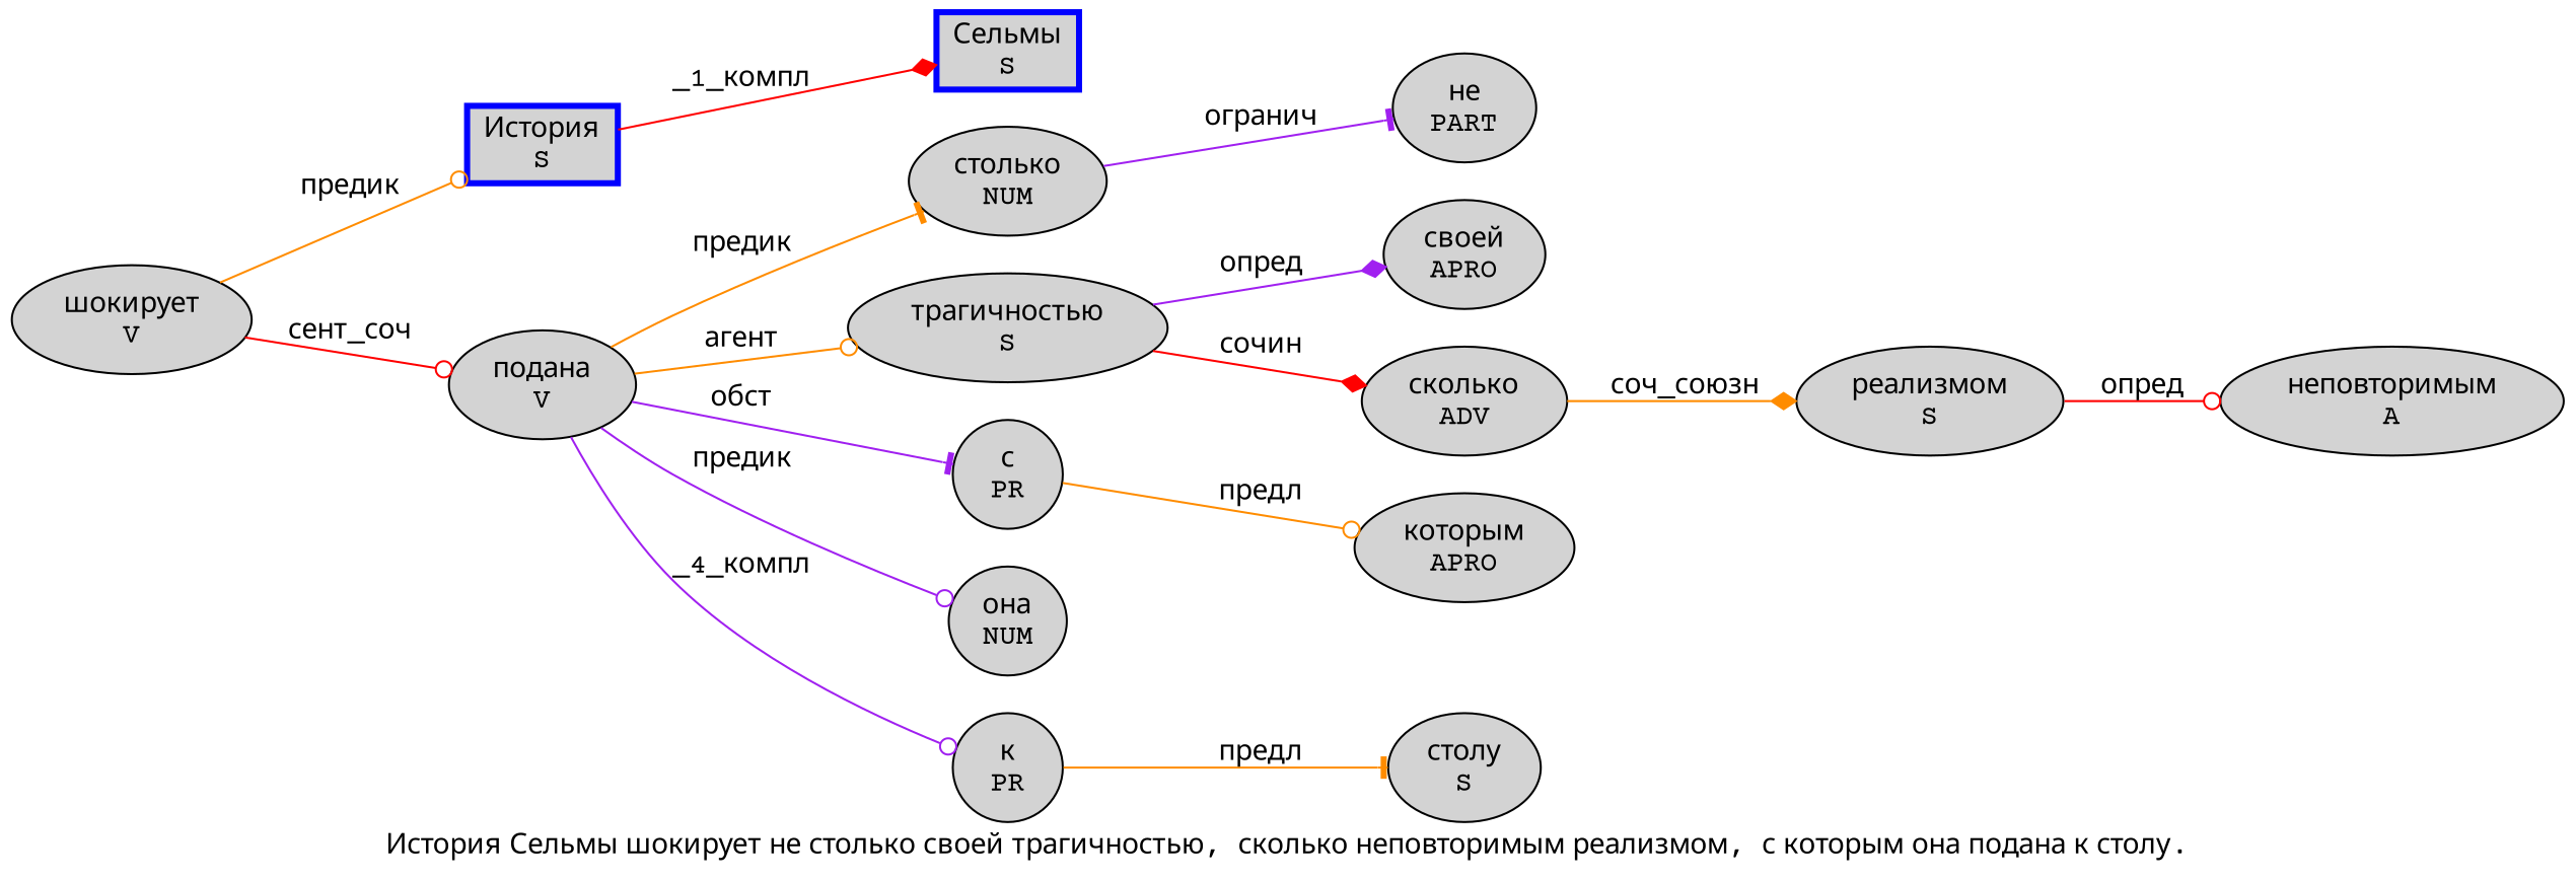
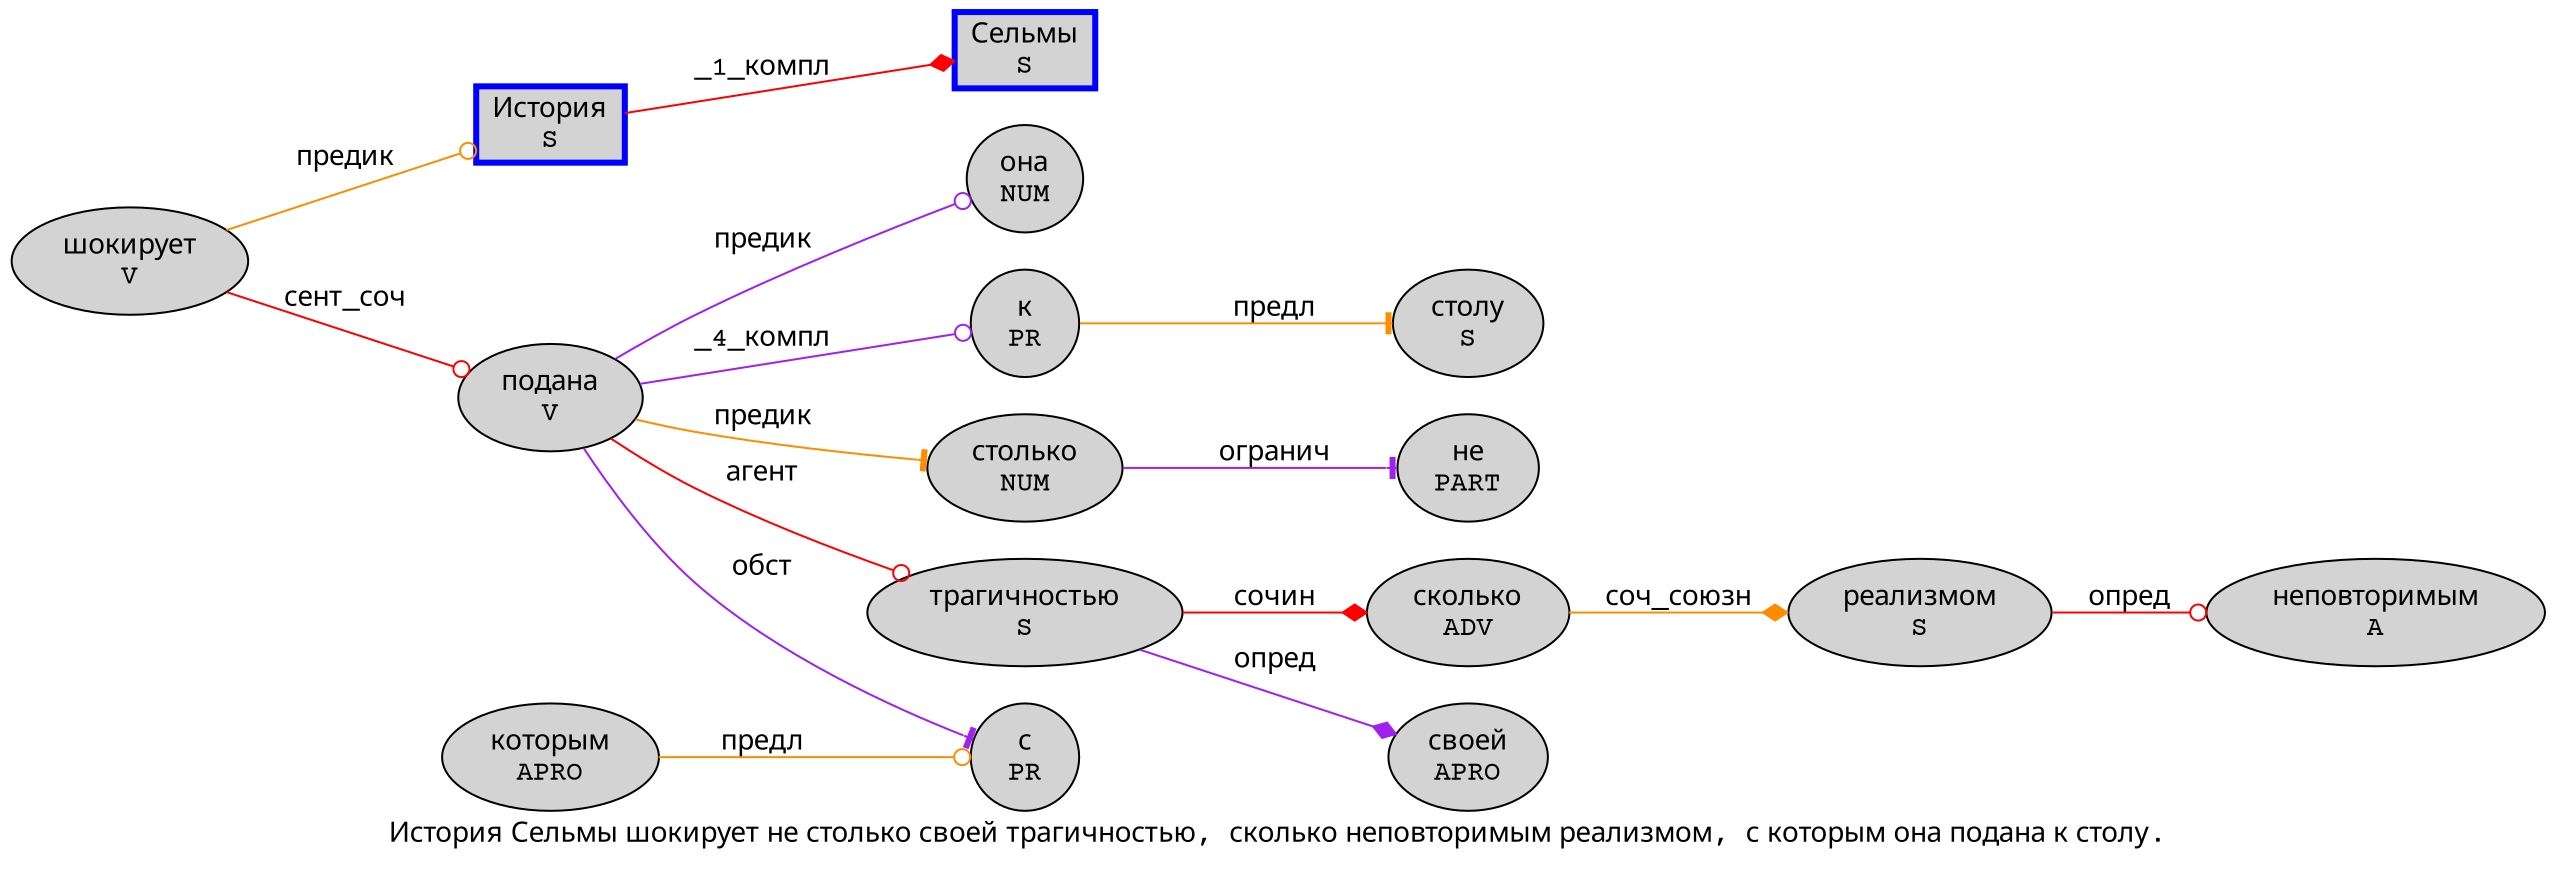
  digraph {
    fontname="Courier Prime"
    label="История Сельмы шокирует не столько своей трагичностью, сколько неповторимым реализмом, с которым она подана к столу."
    rankdir=LR
    node [fillcolor=lightgray fontname="Courier Prime" penwidth=1 shape=ellipse style=filled]
    edge [arrowhead=odot color=darkorange fontname="Courier Prime"]
    n1 [color=blue label="История\nS" penwidth=3 shape=box]
    n2 [color=blue label="Сельмы\nS" penwidth=3 shape=box]
    n3 [label="шокирует\nV"]
    n4 [label="подана\nV"]
    n5 [label="столько\nNUM"]
    n6 [label="трагичностью\nS"]
    n7 [label="с\nPR"]
    n8 [label="она\nNUM"]
    n9 [label="к\nPR"]
    n10 [label="не\nPART"]
    n11 [label="своей\nAPRO"]
    n12 [label="сколько\nADV"]
    n13 [label="реализмом\nS"]
    n14 [label="неповторимым\nA"]
    n15 [label="которым\nAPRO"]
    n16 [label="столу\nS"]
    n1 -> n2 [arrowhead=diamond color=red label="_1_компл"]
    n3 -> n1 [label="предик"]
    n3 -> n4 [color=red label="сент_соч"]
    n4 -> n5 [arrowhead=tee label="предик"]
-   n4 -> n6 [label="агент"]
+   n4 -> n6 [color=red label="агент"]
    n4 -> n7 [arrowhead=tee color=purple label="обст"]
    n4 -> n8 [color=purple label="предик"]
    n4 -> n9 [color=purple label="_4_компл"]
    n5 -> n10 [arrowhead=tee color=purple label="огранич"]
    n6 -> n11 [arrowhead=diamond color=purple label="опред"]
    n6 -> n12 [arrowhead=diamond color=red label="сочин"]
-   n7 -> n15 [label="предл"]
+   n15 -> n7 [label="предл"]
    n9 -> n16 [arrowhead=tee label="предл"]
    n12 -> n13 [arrowhead=diamond label="соч_союзн"]
    n13 -> n14 [color=red label="опред"]
  }
